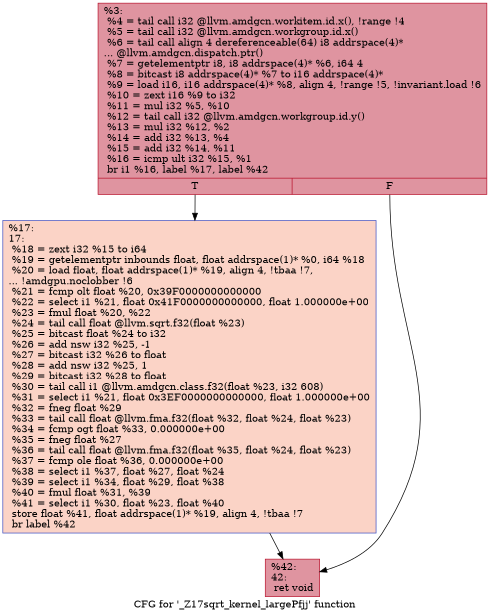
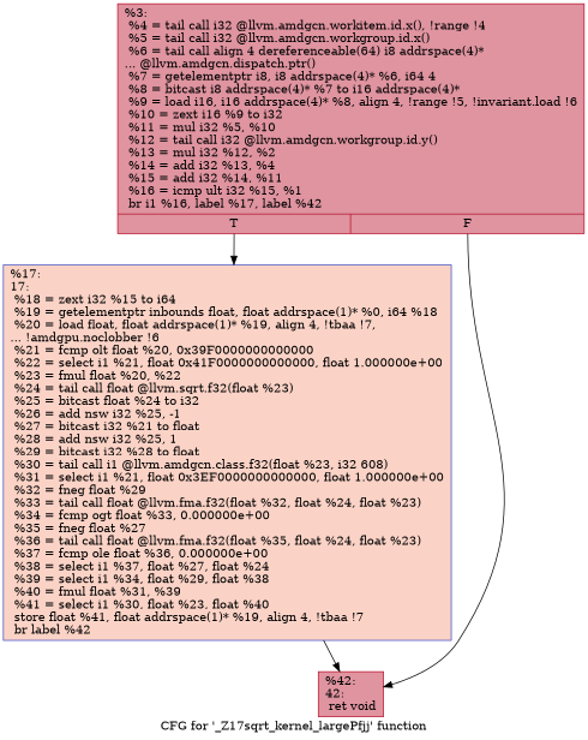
  digraph {
    label="CFG for '_Z17sqrt_kernel_largePfjj' function"
    node [color="#b70d28ff" fillcolor="#b70d2870" shape=record style=filled]
    n1 [label="{%3:\l  %4 = tail call i32 @llvm.amdgcn.workitem.id.x(), !range !4\l  %5 = tail call i32 @llvm.amdgcn.workgroup.id.x()\l  %6 = tail call align 4 dereferenceable(64) i8 addrspace(4)*\l... @llvm.amdgcn.dispatch.ptr()\l  %7 = getelementptr i8, i8 addrspace(4)* %6, i64 4\l  %8 = bitcast i8 addrspace(4)* %7 to i16 addrspace(4)*\l  %9 = load i16, i16 addrspace(4)* %8, align 4, !range !5, !invariant.load !6\l  %10 = zext i16 %9 to i32\l  %11 = mul i32 %5, %10\l  %12 = tail call i32 @llvm.amdgcn.workgroup.id.y()\l  %13 = mul i32 %12, %2\l  %14 = add i32 %13, %4\l  %15 = add i32 %14, %11\l  %16 = icmp ult i32 %15, %1\l  br i1 %16, label %17, label %42\l|{<s0>T|<s1>F}}"]
-   n2 [color="#3d50c3ff" fillcolor="#f59c7d70" label="{%17:\l17:                                               \l  %18 = zext i32 %15 to i64\l  %19 = getelementptr inbounds float, float addrspace(1)* %0, i64 %18\l  %20 = load float, float addrspace(1)* %19, align 4, !tbaa !7,\l... !amdgpu.noclobber !6\l  %21 = fcmp olt float %20, 0x39F0000000000000\l  %22 = select i1 %21, float 0x41F0000000000000, float 1.000000e+00\l  %23 = fmul float %20, %22\l  %24 = tail call float @llvm.sqrt.f32(float %23)\l  %25 = bitcast float %24 to i32\l  %26 = add nsw i32 %25, -1\l  %27 = bitcast i32 %26 to float\l  %28 = add nsw i32 %25, 1\l  %29 = bitcast i32 %28 to float\l  %30 = tail call i1 @llvm.amdgcn.class.f32(float %23, i32 608)\l  %31 = select i1 %21, float 0x3EF0000000000000, float 1.000000e+00\l  %32 = fneg float %29\l  %33 = tail call float @llvm.fma.f32(float %32, float %24, float %23)\l  %34 = fcmp ogt float %33, 0.000000e+00\l  %35 = fneg float %27\l  %36 = tail call float @llvm.fma.f32(float %35, float %24, float %23)\l  %37 = fcmp ole float %36, 0.000000e+00\l  %38 = select i1 %37, float %27, float %24\l  %39 = select i1 %34, float %29, float %38\l  %40 = fmul float %31, %39\l  %41 = select i1 %30, float %23, float %40\l  store float %41, float addrspace(1)* %19, align 4, !tbaa !7\l  br label %42\l}"]
+   n2 [color="#3d50c3ff" fillcolor="#f59c7d70" label="{%17:\l17:                                               \l  %18 = zext i32 %15 to i64\l  %19 = getelementptr inbounds float, float addrspace(1)* %0, i64 %18\l  %20 = load float, float addrspace(1)* %19, align 4, !tbaa !7,\l... !amdgpu.noclobber !6\l  %21 = fcmp olt float %20, 0x39F0000000000000\l  %22 = select i1 %21, float 0x41F0000000000000, float 1.000000e+00\l  %23 = fmul float %20, %22\l  %24 = tail call float @llvm.sqrt.f32(float %23)\l  %25 = bitcast float %24 to i32\l  %26 = add nsw i32 %25, -1\l  %27 = bitcast i32 %21 to float\l  %28 = add nsw i32 %25, 1\l  %29 = bitcast i32 %28 to float\l  %30 = tail call i1 @llvm.amdgcn.class.f32(float %23, i32 608)\l  %31 = select i1 %21, float 0x3EF0000000000000, float 1.000000e+00\l  %32 = fneg float %29\l  %33 = tail call float @llvm.fma.f32(float %32, float %24, float %23)\l  %34 = fcmp ogt float %33, 0.000000e+00\l  %35 = fneg float %27\l  %36 = tail call float @llvm.fma.f32(float %35, float %24, float %23)\l  %37 = fcmp ole float %36, 0.000000e+00\l  %38 = select i1 %37, float %27, float %24\l  %39 = select i1 %34, float %29, float %38\l  %40 = fmul float %31, %39\l  %41 = select i1 %30, float %23, float %40\l  store float %41, float addrspace(1)* %19, align 4, !tbaa !7\l  br label %42\l}"]
    n3 [label="{%42:\l42:                                               \l  ret void\l}"]
    n1 -> n2 [tailport=s0]
    n1 -> n3 [tailport=s1]
    n2 -> n3
  }
